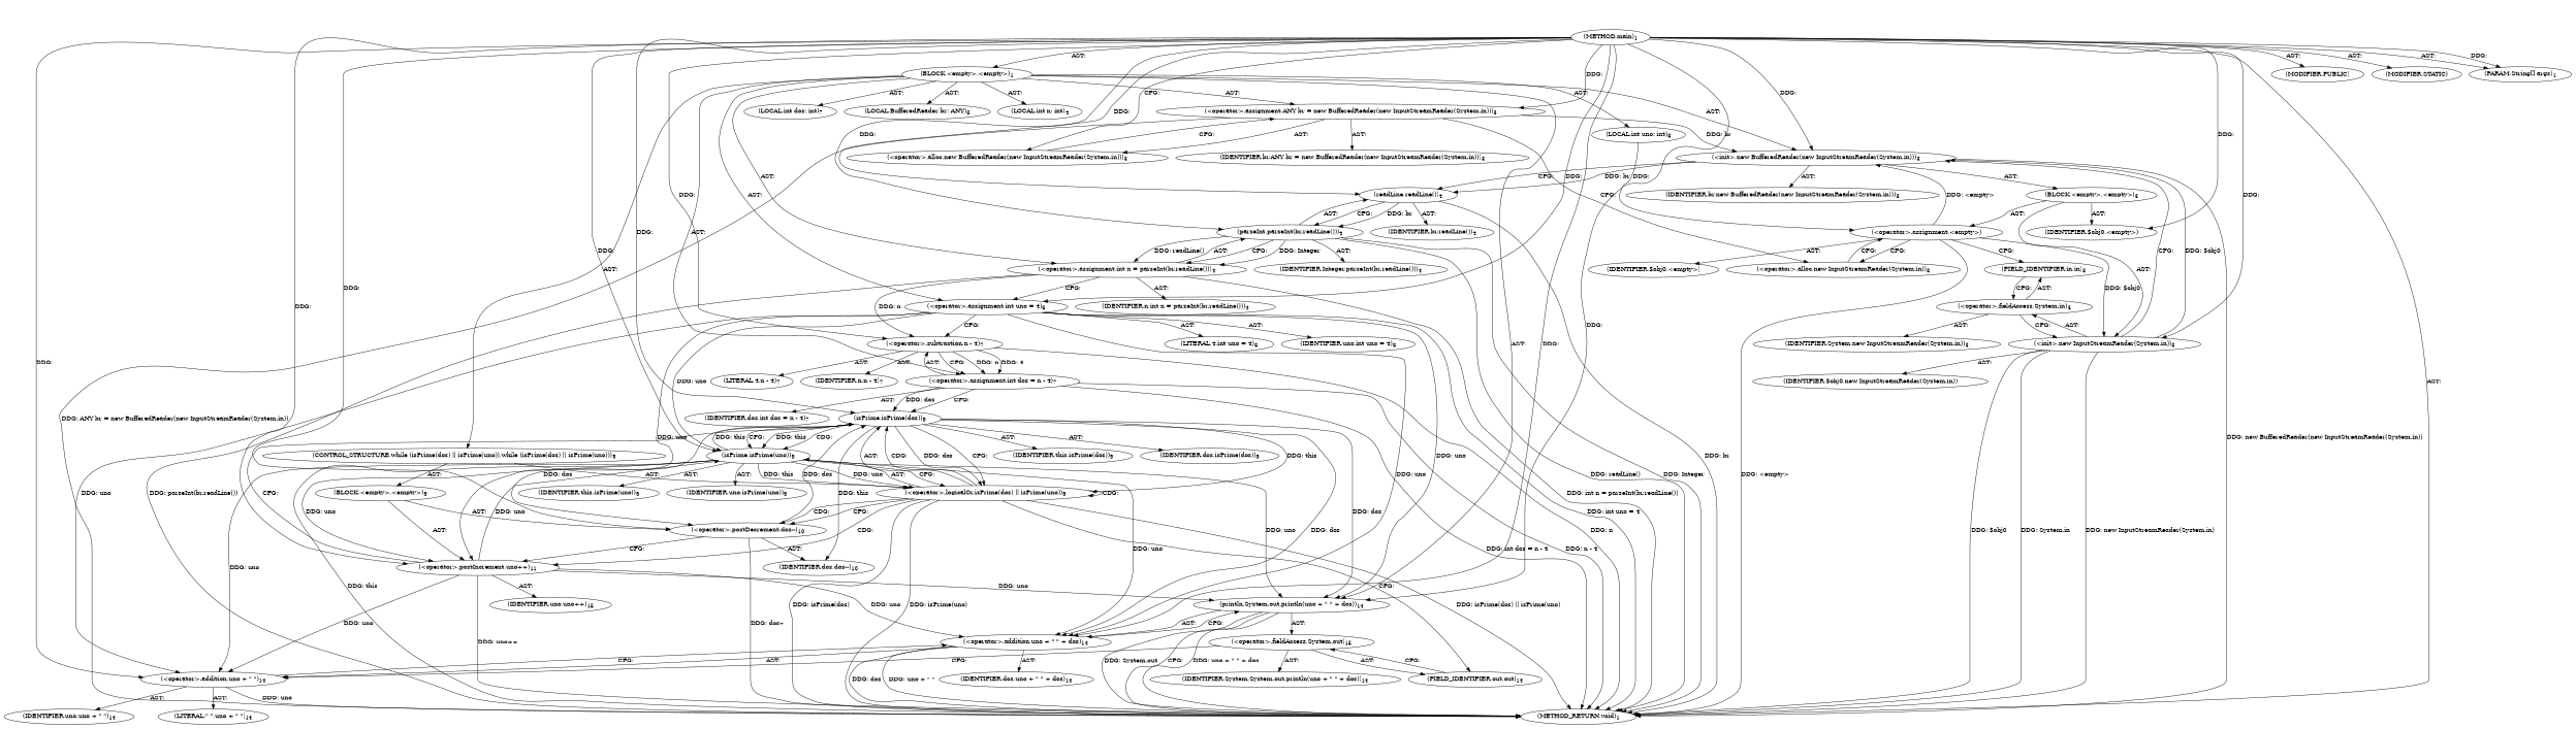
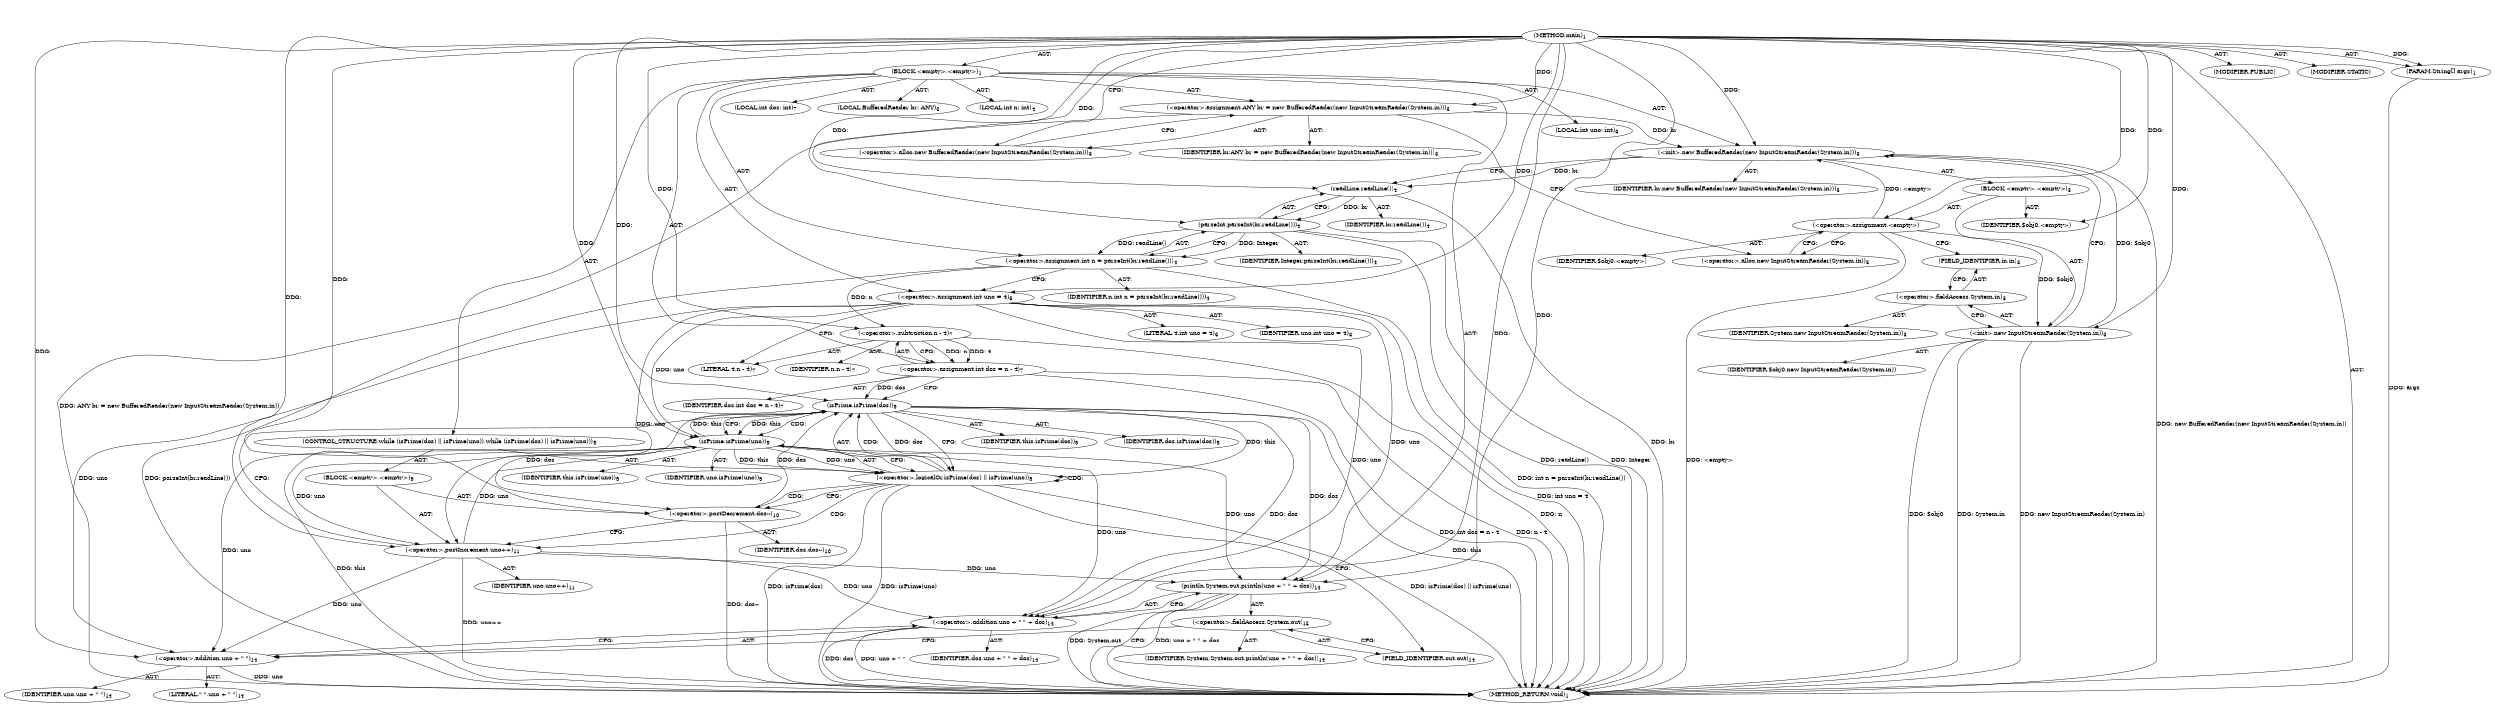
  digraph {
    n1 [label=<(METHOD,main)<SUB>1</SUB>>]
    n2 [label=<(PARAM,String[] args)<SUB>1</SUB>>]
    n3 [label=<(BLOCK,&lt;empty&gt;,&lt;empty&gt;)<SUB>1</SUB>>]
    n4 [label=<(&lt;operator&gt;.assignment,ANY br = new BufferedReader(new InputStreamReader(System.in)))<SUB>3</SUB>>]
    n5 [label=<(&lt;operator&gt;.alloc,new BufferedReader(new InputStreamReader(System.in)))<SUB>3</SUB>>]
    n6 [label=<(&lt;init&gt;,new BufferedReader(new InputStreamReader(System.in)))<SUB>3</SUB>>]
    n7 [label=<(&lt;operator&gt;.assignment,&lt;empty&gt;)>]
    n8 [label=<(&lt;init&gt;,new InputStreamReader(System.in))<SUB>3</SUB>>]
    n9 [label=<(IDENTIFIER,$obj0,&lt;empty&gt;)>]
    n10 [label=<(parseInt,parseInt(br.readLine()))<SUB>4</SUB>>]
    n11 [label=<(readLine,readLine())<SUB>4</SUB>>]
    n12 [label=<(&lt;operator&gt;.assignment,int uno = 4)<SUB>6</SUB>>]
    n13 [label=<(&lt;operator&gt;.subtraction,n - 4)<SUB>7</SUB>>]
    n14 [label=<(isPrime,isPrime(dos))<SUB>9</SUB>>]
    n15 [label=<(isPrime,isPrime(uno))<SUB>9</SUB>>]
    n16 [label=<(&lt;operator&gt;.postDecrement,dos--)<SUB>10</SUB>>]
    n17 [label=<(&lt;operator&gt;.postIncrement,uno++)<SUB>11</SUB>>]
    n18 [label=<(println,System.out.println(uno + &quot; &quot; + dos))<SUB>14</SUB>>]
    n19 [label=<(&lt;operator&gt;.addition,uno + &quot; &quot; + dos)<SUB>14</SUB>>]
    n20 [label=<(&lt;operator&gt;.addition,uno + &quot; &quot;)<SUB>14</SUB>>]
    n21 [label=<(MODIFIER,PUBLIC)>]
    n22 [label=<(MODIFIER,STATIC)>]
    n23 [label=<(METHOD_RETURN,void)<SUB>1</SUB>>]
    n24 [label=<(LOCAL,BufferedReader br: ANY)<SUB>3</SUB>>]
    n25 [label=<(LOCAL,int n: int)<SUB>4</SUB>>]
    n26 [label=<(&lt;operator&gt;.assignment,int n = parseInt(br.readLine()))<SUB>4</SUB>>]
    n27 [label=<(LOCAL,int uno: int)<SUB>6</SUB>>]
    n28 [label=<(LOCAL,int dos: int)<SUB>7</SUB>>]
    n29 [label=<(&lt;operator&gt;.assignment,int dos = n - 4)<SUB>7</SUB>>]
    n30 [label=<(CONTROL_STRUCTURE,while (isPrime(dos) || isPrime(uno)),while (isPrime(dos) || isPrime(uno)))<SUB>9</SUB>>]
    n31 [label=<(IDENTIFIER,br,ANY br = new BufferedReader(new InputStreamReader(System.in)))<SUB>3</SUB>>]
    n32 [label=<(&lt;operator&gt;.alloc,new InputStreamReader(System.in))<SUB>3</SUB>>]
    n33 [label=<(IDENTIFIER,br,new BufferedReader(new InputStreamReader(System.in)))<SUB>3</SUB>>]
    n34 [label=<(BLOCK,&lt;empty&gt;,&lt;empty&gt;)<SUB>3</SUB>>]
    n35 [label=<(IDENTIFIER,$obj0,&lt;empty&gt;)>]
    n36 [label=<(FIELD_IDENTIFIER,in,in)<SUB>3</SUB>>]
    n37 [label=<(IDENTIFIER,$obj0,new InputStreamReader(System.in))>]
    n38 [label=<(&lt;operator&gt;.fieldAccess,System.in)<SUB>3</SUB>>]
    n39 [label=<(IDENTIFIER,Integer,parseInt(br.readLine()))<SUB>4</SUB>>]
    n40 [label=<(IDENTIFIER,br,readLine())<SUB>4</SUB>>]
    n41 [label=<(IDENTIFIER,uno,int uno = 4)<SUB>6</SUB>>]
    n42 [label=<(LITERAL,4,int uno = 4)<SUB>6</SUB>>]
    n43 [label=<(IDENTIFIER,n,n - 4)<SUB>7</SUB>>]
    n44 [label=<(LITERAL,4,n - 4)<SUB>7</SUB>>]
    n45 [label=<(&lt;operator&gt;.logicalOr,isPrime(dos) || isPrime(uno))<SUB>9</SUB>>]
    n46 [label=<(IDENTIFIER,this,isPrime(dos))<SUB>9</SUB>>]
    n47 [label=<(IDENTIFIER,dos,isPrime(dos))<SUB>9</SUB>>]
    n48 [label=<(IDENTIFIER,this,isPrime(uno))<SUB>9</SUB>>]
    n49 [label=<(IDENTIFIER,uno,isPrime(uno))<SUB>9</SUB>>]
    n50 [label=<(IDENTIFIER,dos,dos--)<SUB>10</SUB>>]
-   n51 [label=<(IDENTIFIER,uno,uno++)<SUB>15</SUB>>]
+   n51 [label=<(IDENTIFIER,uno,uno++)<SUB>11</SUB>>]
    n52 [label=<(&lt;operator&gt;.fieldAccess,System.out)<SUB>15</SUB>>]
    n53 [label=<(IDENTIFIER,dos,uno + &quot; &quot; + dos)<SUB>14</SUB>>]
    n54 [label=<(IDENTIFIER,uno,uno + &quot; &quot;)<SUB>14</SUB>>]
    n55 [label=<(LITERAL,&quot; &quot;,uno + &quot; &quot;)<SUB>14</SUB>>]
    n56 [label=<(IDENTIFIER,n,int n = parseInt(br.readLine()))<SUB>4</SUB>>]
    n57 [label=<(IDENTIFIER,dos,int dos = n - 4)<SUB>7</SUB>>]
    n58 [label=<(BLOCK,&lt;empty&gt;,&lt;empty&gt;)<SUB>9</SUB>>]
    n59 [label=<(IDENTIFIER,System,new InputStreamReader(System.in))<SUB>3</SUB>>]
    n60 [label=<(FIELD_IDENTIFIER,out,out)<SUB>14</SUB>>]
    n61 [label=<(IDENTIFIER,System,System.out.println(uno + &quot; &quot; + dos))<SUB>14</SUB>>]
    n1 -> n2 [label="AST: "]
    n1 -> n2 [label="DDG: "]
    n1 -> n3 [label="AST: "]
    n1 -> n4 [label="DDG: "]
    n1 -> n5 [label="CFG: "]
    n1 -> n6 [label="DDG: "]
-   n27 -> n7 [label="DDG: "]
+   n1 -> n7 [label="DDG: "]
    n1 -> n8 [label="DDG: "]
    n1 -> n9 [label="DDG: "]
    n1 -> n10 [label="DDG: "]
    n1 -> n11 [label="DDG: "]
    n1 -> n12 [label="DDG: "]
    n1 -> n13 [label="DDG: "]
    n1 -> n14 [label="DDG: "]
    n1 -> n15 [label="DDG: "]
    n1 -> n16 [label="DDG: "]
    n1 -> n17 [label="DDG: "]
    n1 -> n18 [label="DDG: "]
    n1 -> n19 [label="DDG: "]
    n1 -> n20 [label="DDG: "]
    n1 -> n21 [label="AST: "]
    n1 -> n22 [label="AST: "]
    n1 -> n23 [label="AST: "]
+   n2 -> n23 [label="DDG: args"]
    n3 -> n4 [label="AST: "]
    n3 -> n6 [label="AST: "]
    n3 -> n12 [label="AST: "]
    n3 -> n18 [label="AST: "]
    n3 -> n24 [label="AST: "]
    n3 -> n25 [label="AST: "]
    n3 -> n26 [label="AST: "]
    n3 -> n27 [label="AST: "]
    n3 -> n28 [label="AST: "]
    n3 -> n29 [label="AST: "]
    n3 -> n30 [label="AST: "]
    n4 -> n5 [label="AST: "]
    n4 -> n6 [label="DDG: br"]
    n4 -> n23 [label="DDG: ANY br = new BufferedReader(new InputStreamReader(System.in))"]
    n4 -> n31 [label="AST: "]
    n4 -> n32 [label="CFG: "]
    n5 -> n4 [label="CFG: "]
    n6 -> n11 [label="CFG: "]
    n6 -> n11 [label="DDG: br"]
    n6 -> n23 [label="DDG: new BufferedReader(new InputStreamReader(System.in))"]
    n6 -> n33 [label="AST: "]
    n6 -> n34 [label="AST: "]
    n7 -> n6 [label="DDG: &lt;empty&gt;"]
    n7 -> n8 [label="DDG: $obj0"]
    n7 -> n23 [label="DDG: &lt;empty&gt;"]
    n7 -> n32 [label="CFG: "]
    n7 -> n35 [label="AST: "]
    n7 -> n36 [label="CFG: "]
    n8 -> n6 [label="CFG: "]
    n8 -> n6 [label="DDG: $obj0"]
    n8 -> n23 [label="DDG: $obj0"]
    n8 -> n23 [label="DDG: System.in"]
    n8 -> n23 [label="DDG: new InputStreamReader(System.in)"]
    n8 -> n37 [label="AST: "]
    n8 -> n38 [label="AST: "]
    n10 -> n11 [label="AST: "]
    n10 -> n23 [label="DDG: readLine()"]
    n10 -> n23 [label="DDG: Integer"]
    n10 -> n26 [label="CFG: "]
    n10 -> n26 [label="DDG: Integer"]
    n10 -> n26 [label="DDG: readLine()"]
    n10 -> n39 [label="AST: "]
    n11 -> n10 [label="CFG: "]
    n11 -> n10 [label="DDG: br"]
    n11 -> n23 [label="DDG: br"]
    n11 -> n40 [label="AST: "]
-   n12 -> n13 [label="CFG: "]
+   n12 -> n44 [label="CFG: "]
    n12 -> n15 [label="DDG: uno"]
    n12 -> n17 [label="DDG: uno"]
    n12 -> n18 [label="DDG: uno"]
    n12 -> n19 [label="DDG: uno"]
    n12 -> n20 [label="DDG: uno"]
    n12 -> n23 [label="DDG: int uno = 4"]
    n12 -> n41 [label="AST: "]
    n12 -> n42 [label="AST: "]
    n13 -> n23 [label="DDG: n"]
    n13 -> n29 [label="CFG: "]
    n13 -> n29 [label="DDG: n"]
    n13 -> n29 [label="DDG: 4"]
    n13 -> n43 [label="AST: "]
    n13 -> n44 [label="AST: "]
    n14 -> n15 [label="CFG: "]
    n14 -> n15 [label="DDG: this"]
    n14 -> n15 [label="CDG: "]
    n14 -> n16 [label="DDG: dos"]
    n14 -> n18 [label="DDG: dos"]
    n14 -> n19 [label="DDG: dos"]
-   n14 -> n50 [label="DDG: this"]
+   n14 -> n23 [label="DDG: this"]
    n14 -> n45 [label="CFG: "]
    n14 -> n45 [label="DDG: this"]
    n14 -> n45 [label="DDG: dos"]
    n14 -> n46 [label="AST: "]
    n14 -> n47 [label="AST: "]
    n15 -> n14 [label="DDG: this"]
    n15 -> n17 [label="DDG: uno"]
    n15 -> n18 [label="DDG: uno"]
    n15 -> n19 [label="DDG: uno"]
    n15 -> n20 [label="DDG: uno"]
    n15 -> n23 [label="DDG: this"]
    n15 -> n45 [label="CFG: "]
    n15 -> n45 [label="DDG: this"]
    n15 -> n45 [label="DDG: uno"]
    n15 -> n48 [label="AST: "]
    n15 -> n49 [label="AST: "]
    n16 -> n14 [label="DDG: dos"]
    n16 -> n17 [label="CFG: "]
    n16 -> n23 [label="DDG: dos--"]
    n16 -> n50 [label="AST: "]
    n17 -> n14 [label="CFG: "]
    n17 -> n15 [label="DDG: uno"]
    n17 -> n18 [label="DDG: uno"]
    n17 -> n19 [label="DDG: uno"]
    n17 -> n20 [label="DDG: uno"]
    n17 -> n23 [label="DDG: uno++"]
    n17 -> n51 [label="AST: "]
    n18 -> n19 [label="AST: "]
    n18 -> n23 [label="CFG: "]
    n18 -> n23 [label="DDG: System.out"]
    n18 -> n23 [label="DDG: uno + &quot; &quot; + dos"]
    n18 -> n52 [label="AST: "]
    n19 -> n18 [label="CFG: "]
    n19 -> n20 [label="AST: "]
    n19 -> n23 [label="DDG: uno + &quot; &quot;"]
    n19 -> n23 [label="DDG: dos"]
    n19 -> n53 [label="AST: "]
    n20 -> n19 [label="CFG: "]
    n20 -> n23 [label="DDG: uno"]
    n20 -> n54 [label="AST: "]
    n20 -> n55 [label="AST: "]
    n26 -> n10 [label="AST: "]
    n26 -> n12 [label="CFG: "]
    n26 -> n13 [label="DDG: n"]
    n26 -> n23 [label="DDG: parseInt(br.readLine())"]
    n26 -> n23 [label="DDG: int n = parseInt(br.readLine())"]
    n26 -> n56 [label="AST: "]
    n29 -> n13 [label="AST: "]
    n29 -> n14 [label="CFG: "]
    n29 -> n14 [label="DDG: dos"]
    n29 -> n23 [label="DDG: n - 4"]
    n29 -> n23 [label="DDG: int dos = n - 4"]
    n29 -> n57 [label="AST: "]
    n30 -> n45 [label="AST: "]
    n30 -> n58 [label="AST: "]
    n32 -> n7 [label="CFG: "]
    n34 -> n7 [label="AST: "]
    n34 -> n8 [label="AST: "]
    n34 -> n9 [label="AST: "]
    n36 -> n38 [label="CFG: "]
    n38 -> n8 [label="CFG: "]
    n38 -> n36 [label="AST: "]
    n38 -> n59 [label="AST: "]
    n45 -> n14 [label="AST: "]
    n45 -> n14 [label="CDG: "]
    n45 -> n15 [label="AST: "]
    n45 -> n16 [label="CFG: "]
    n45 -> n16 [label="CDG: "]
    n45 -> n17 [label="CDG: "]
    n45 -> n23 [label="DDG: isPrime(dos)"]
    n45 -> n23 [label="DDG: isPrime(uno)"]
    n45 -> n23 [label="DDG: isPrime(dos) || isPrime(uno)"]
    n45 -> n45 [label="CDG: "]
    n45 -> n60 [label="CFG: "]
    n52 -> n20 [label="CFG: "]
    n52 -> n60 [label="AST: "]
    n52 -> n61 [label="AST: "]
    n58 -> n16 [label="AST: "]
    n58 -> n17 [label="AST: "]
    n60 -> n52 [label="CFG: "]
  }
